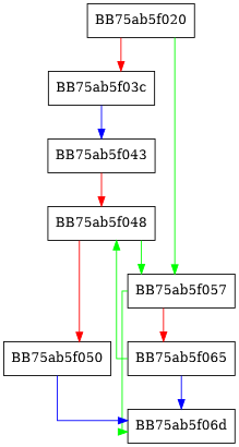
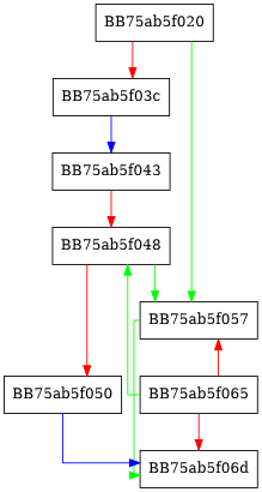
  digraph {
    splines=ortho
    node [shape=box]
    edge [color=red]
    BB75ab5f020
    BB75ab5f03c
    BB75ab5f057
    BB75ab5f043
    BB75ab5f048
    BB75ab5f050
    BB75ab5f06d
    BB75ab5f065
    BB75ab5f020 -> BB75ab5f03c
    BB75ab5f020 -> BB75ab5f057 [color=green]
    BB75ab5f03c -> BB75ab5f043 [color=blue]
    BB75ab5f057 -> BB75ab5f06d [color=green]
-   BB75ab5f057 -> BB75ab5f065
+   BB75ab5f065 -> BB75ab5f057
    BB75ab5f043 -> BB75ab5f048
    BB75ab5f048 -> BB75ab5f057 [color=green]
    BB75ab5f048 -> BB75ab5f050
    BB75ab5f050 -> BB75ab5f06d [color=blue]
    BB75ab5f065 -> BB75ab5f048 [color=green]
-   BB75ab5f065 -> BB75ab5f06d [color=blue]
+   BB75ab5f065 -> BB75ab5f06d
  }
